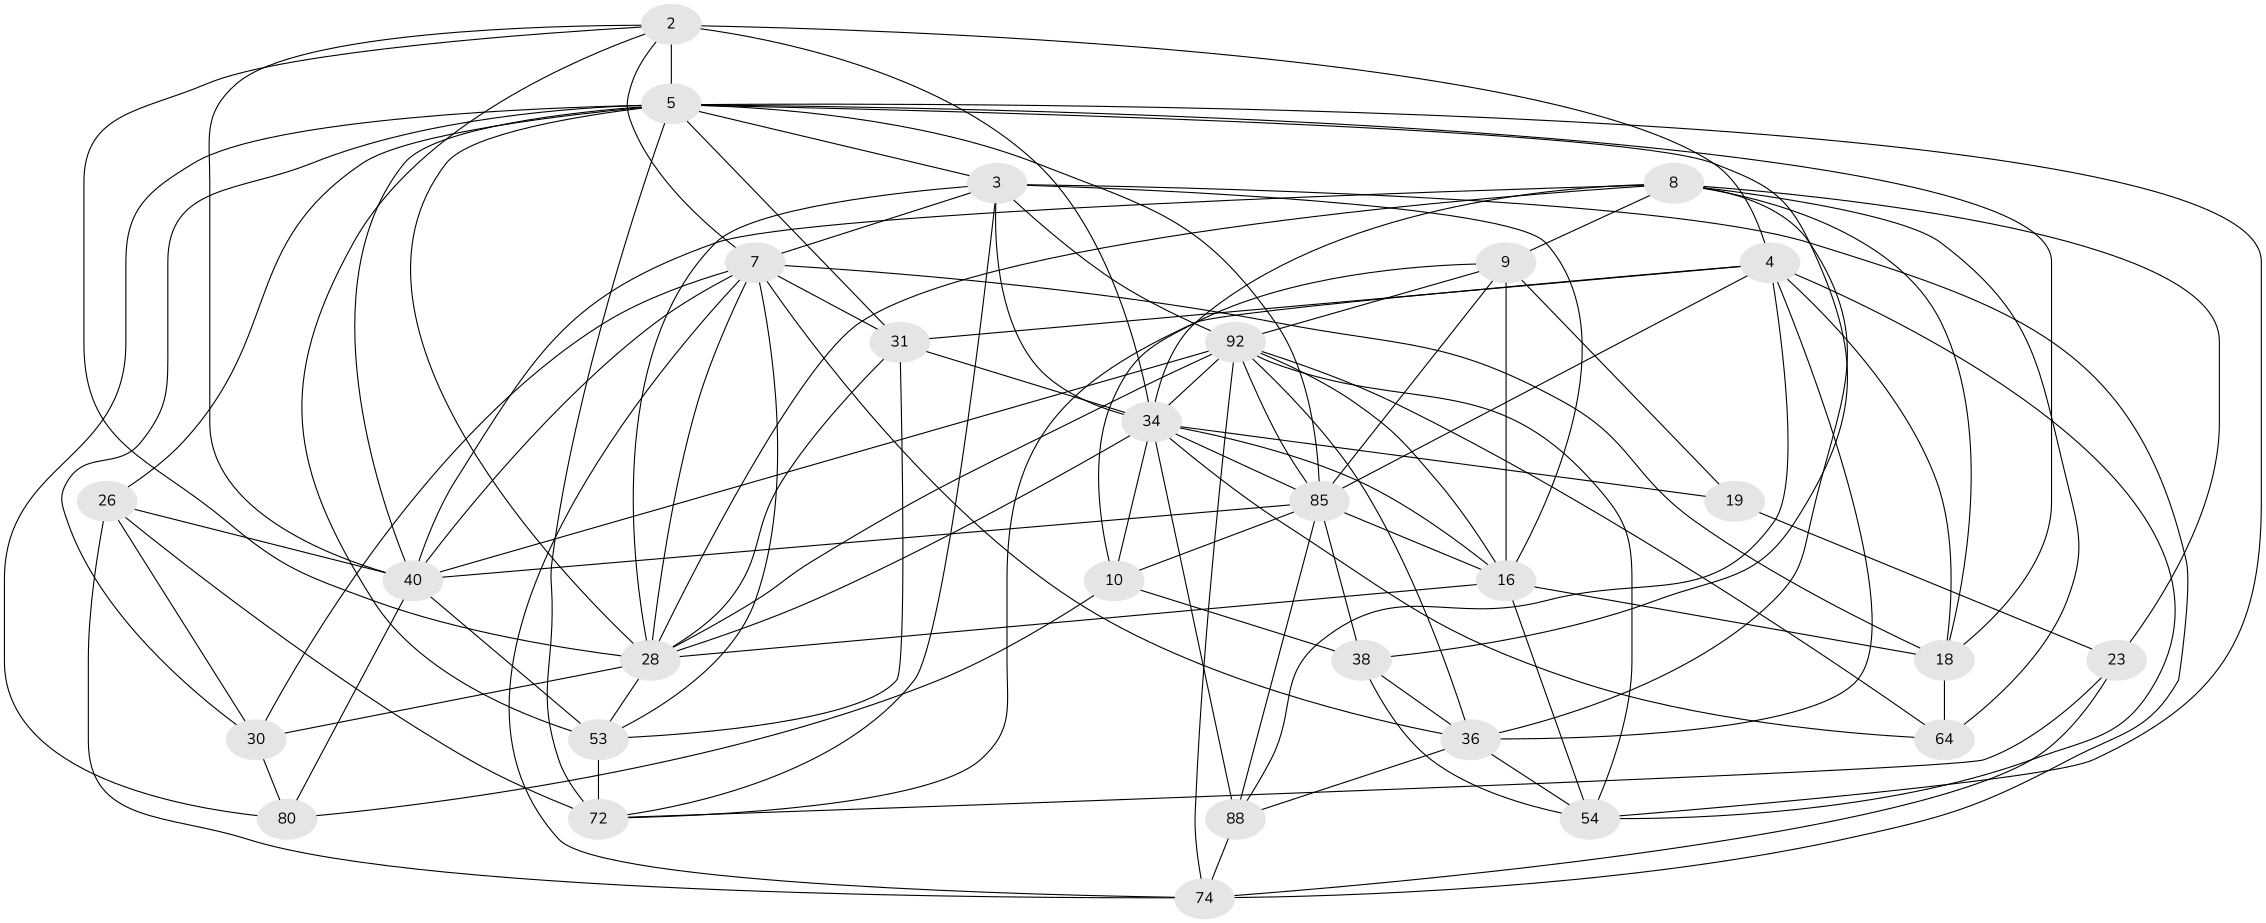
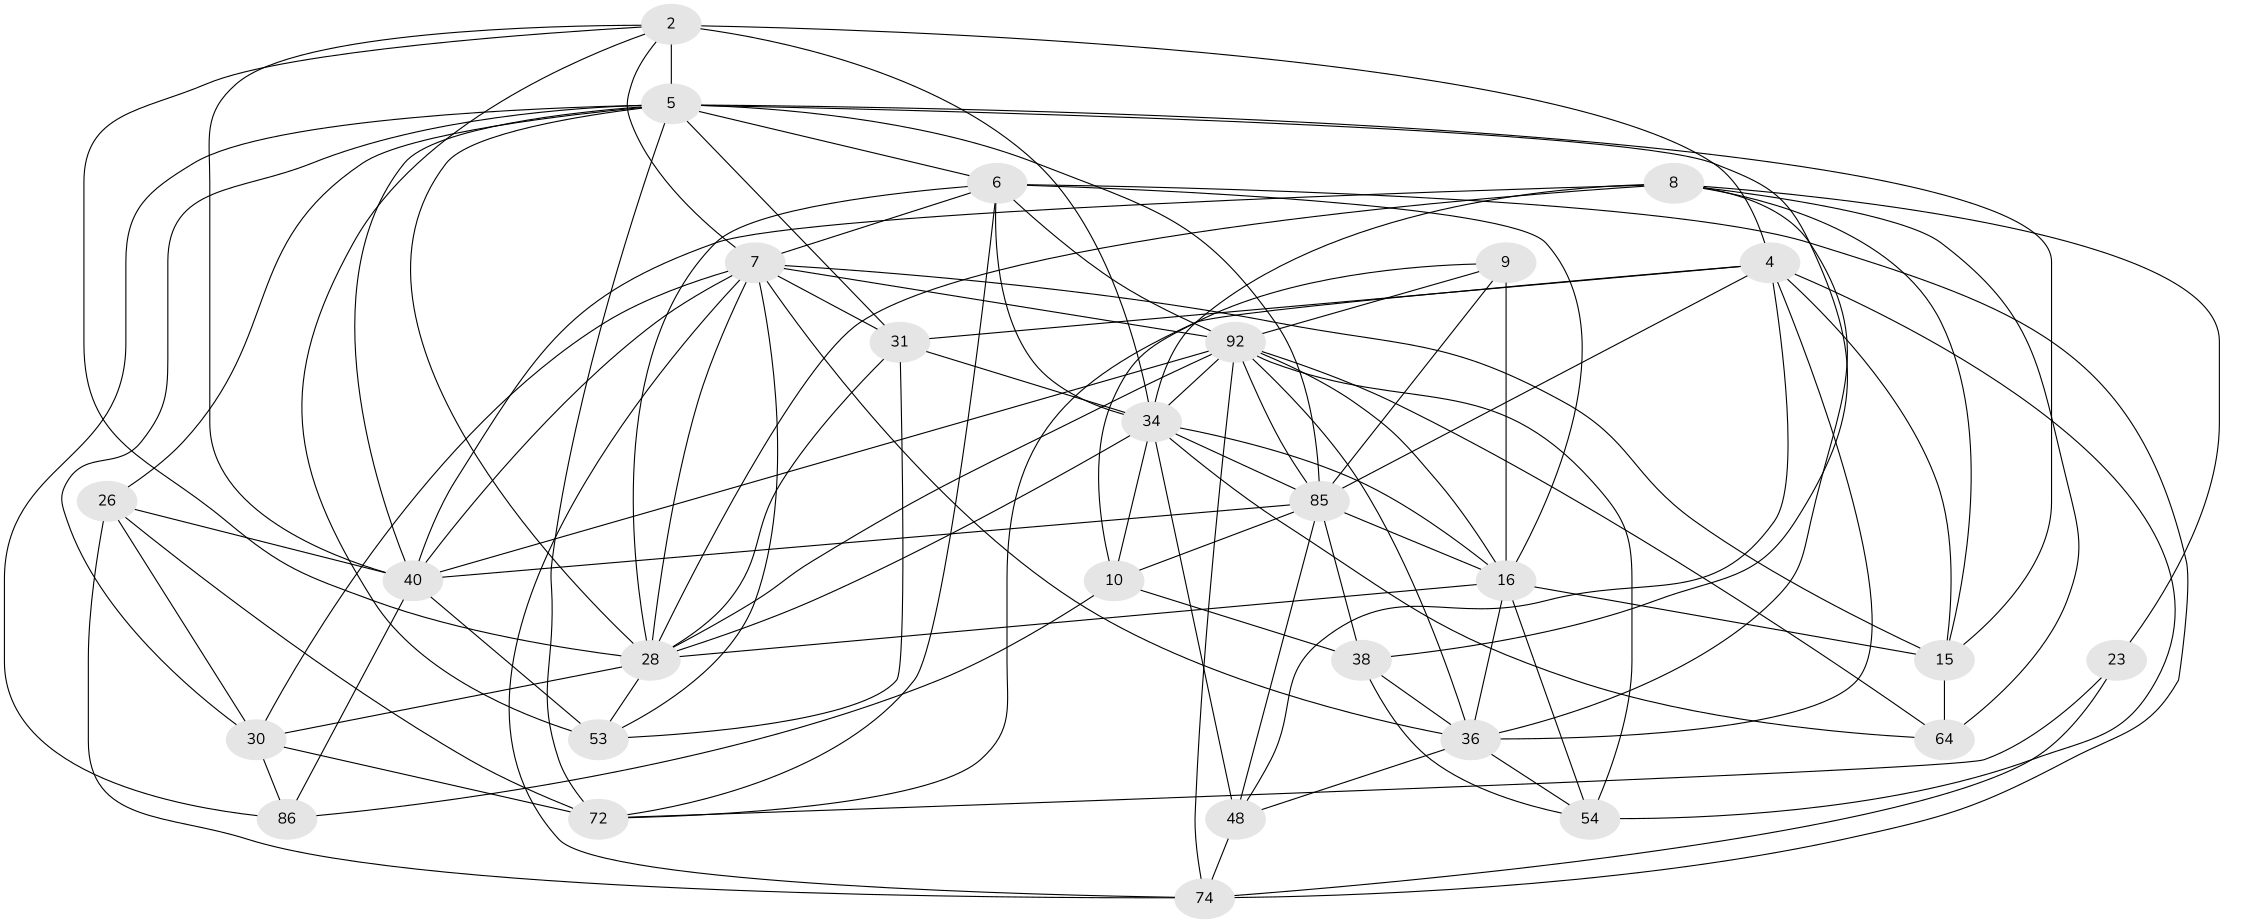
  graph {
    fontname=Nunito
    node [color=gray90 fontname=Nunito style=filled]
    edge [fontname=Nunito]
    n1 [label=8 super="+27"]
    9 [super="+17+85"]
    n3 [label=34 super="+92+56+71"]
-   18 [super="+25+62"]
+   18 [super="+25+62" label=15]
    n5 [label=28 super="+97+44"]
    36 [super="+39+55"]
    40 [super="+68+50"]
    n8 [label=23]
    64 [super="+89"]
    n10 [label=85 super="+59+32"]
    n11 [label=92 super="+28+46"]
    16 [super="+67+61+57"]
-   19 [super="+58"]
    n14 [label=10 super="+42+33+95"]
-   48 [super="+82" label=88]
+   48 [super="+82"]
    53 [super="+63"]
    30 [super="+52"]
    n18 [label=54 super="+98"]
-   80
+   80 [label=86]
    n20 [label=72 super="+86"]
    n21 [label=74 super="+90"]
    2 [super="+8+3+69"]
    4 [super="+54"]
    5 [super="+24+10+13"]
    7 [super="+31+41+49"]
    n26 [label=31 super="+81"]
-   6 [super="+83+37+22" label=3]
+   6 [super="+83+37+22"]
    26 [super="+47"]
    38 [super="+94"]
-   n1 -- 9
    n1 -- n3
    n1 -- 18
    n1 -- n5
    n1 -- 36
    n1 -- 40
    n1 -- n8
    n1 -- 64
    9 -- n10
    9 -- n11
    9 -- 16 [weight=2]
-   9 -- 19
    9 -- n14
    n3 -- n5
    n3 -- 64
    n3 -- n10 [weight=2]
    n3 -- 16
-   n3 -- 19 [weight=2]
    n3 -- n14 [weight=2]
    n3 -- 48
    18 -- 64 [weight=2]
    n5 -- 53
    n5 -- 30
    36 -- 48
    36 -- n18
    40 -- 53 [weight=2]
    40 -- 80
    n8 -- n20
    n8 -- n21
    n10 -- 40
    n10 -- 16
    n10 -- n14
    n10 -- 48
    n10 -- 38 [weight=2]
    n11 -- n3
    n11 -- n5
    n11 -- 36
    n11 -- 40
    n11 -- 64
    n11 -- n10
    n11 -- 16
    n11 -- n18
    n11 -- n21
    16 -- 18
    16 -- n5
+   16 -- 36
    16 -- n18
-   19 -- n8
    n14 -- 80
    n14 -- 38 [weight=3]
    48 -- n21
    30 -- 80
-   53 -- n20
+   30 -- n20
    2 -- n3 [weight=2]
    2 -- n5 [weight=2]
    2 -- 40
    2 -- 53
    2 -- 4
    2 -- 5 [weight=4]
    2 -- 7
    4 -- 18
    4 -- 36
    4 -- n10
    4 -- 48
    4 -- n18
    4 -- n20
    4 -- n26
    5 -- 18
    5 -- n5
    5 -- 40
    5 -- n10 [weight=3]
    5 -- 30
-   5 -- n18
    5 -- 80
    5 -- n20
    5 -- n26
    5 -- 6
    5 -- 26 [weight=2]
    5 -- 38 [weight=2]
    7 -- 18
    7 -- n5
    7 -- 36
    7 -- 40
+   7 -- n11
    7 -- 53
    7 -- 30
    7 -- n21
    7 -- n26
    n26 -- n3
    n26 -- n5
    n26 -- 53
    6 -- n3 [weight=2]
    6 -- n5
    6 -- n11
    6 -- 16
    6 -- n20
    6 -- n21
    6 -- 7
    26 -- 40
    26 -- 30
    26 -- n20
    26 -- n21
    38 -- 36
    38 -- n18
  }
